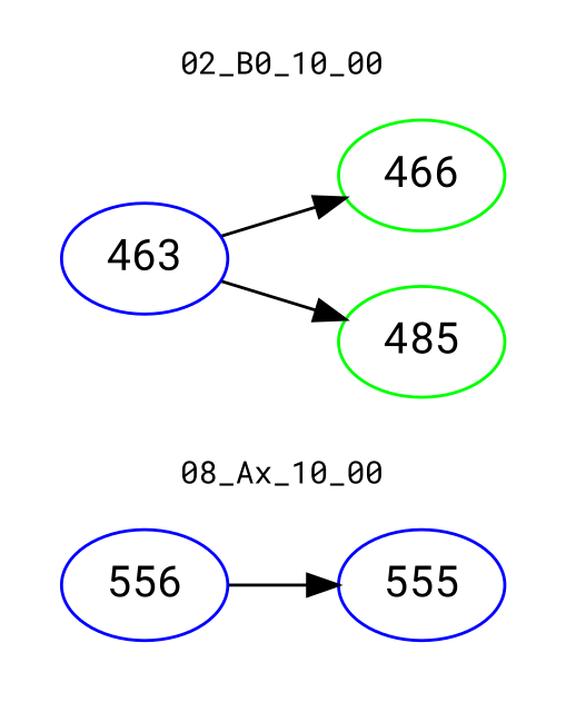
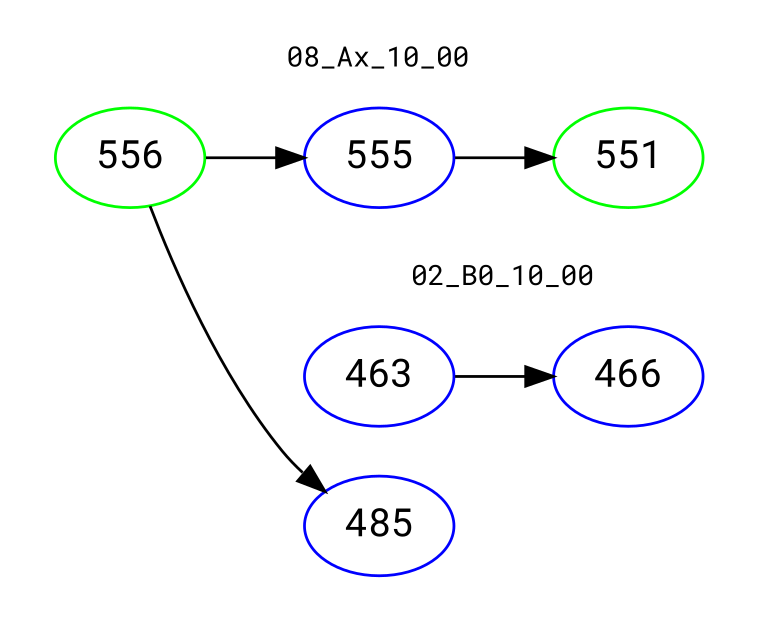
  digraph {
    fontname="Roboto Mono"
    rankdir=LR
    node [color=green fontname="Roboto Mono"]
    edge [color=black fontname="Roboto Mono"]
    n1 [color=blue label=555]
-   n3 [color=blue label=556]
+   n2 [label=551]
+   n3 [label=556]
    n4 [color=blue label=463]
-   n5 [label=485]
-   n6 [label=466]
+   n5 [color=blue label=485]
+   n6 [color=blue label=466]
    subgraph cluster_1 {
      color=white
      fontsize=10
      label="08_Ax_10_00"
      n1
+     n2
      n3
    }
    subgraph cluster_2 {
      color=white
      fontsize=10
      label="02_B0_10_00"
      n4
      n5
      n6
    }
+   n1 -> n2
    n3 -> n1
-   n4 -> n5
+   n3 -> n5
    n4 -> n6
  }
